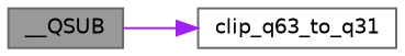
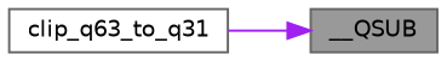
  digraph {
    rankdir=LR
    node [fontname=Helvetica fontsize=10 shape=box style=filled]
    n1 [color=gray40 fillcolor=grey60 fontcolor=black height=0.2 label=__QSUB width=0.4]
    n2 [color=grey40 fillcolor=white height=0.2 label=clip_q63_to_q31 width=0.4]
-   n1 -> n2 [color=purple fontname=Helvetica fontsize=10 labelfontname=Helvetica labelfontsize=10 style=solid]
+   n2 -> n1 [color=purple fontname=Helvetica fontsize=10 labelfontname=Helvetica labelfontsize=10 style=solid]
  }
